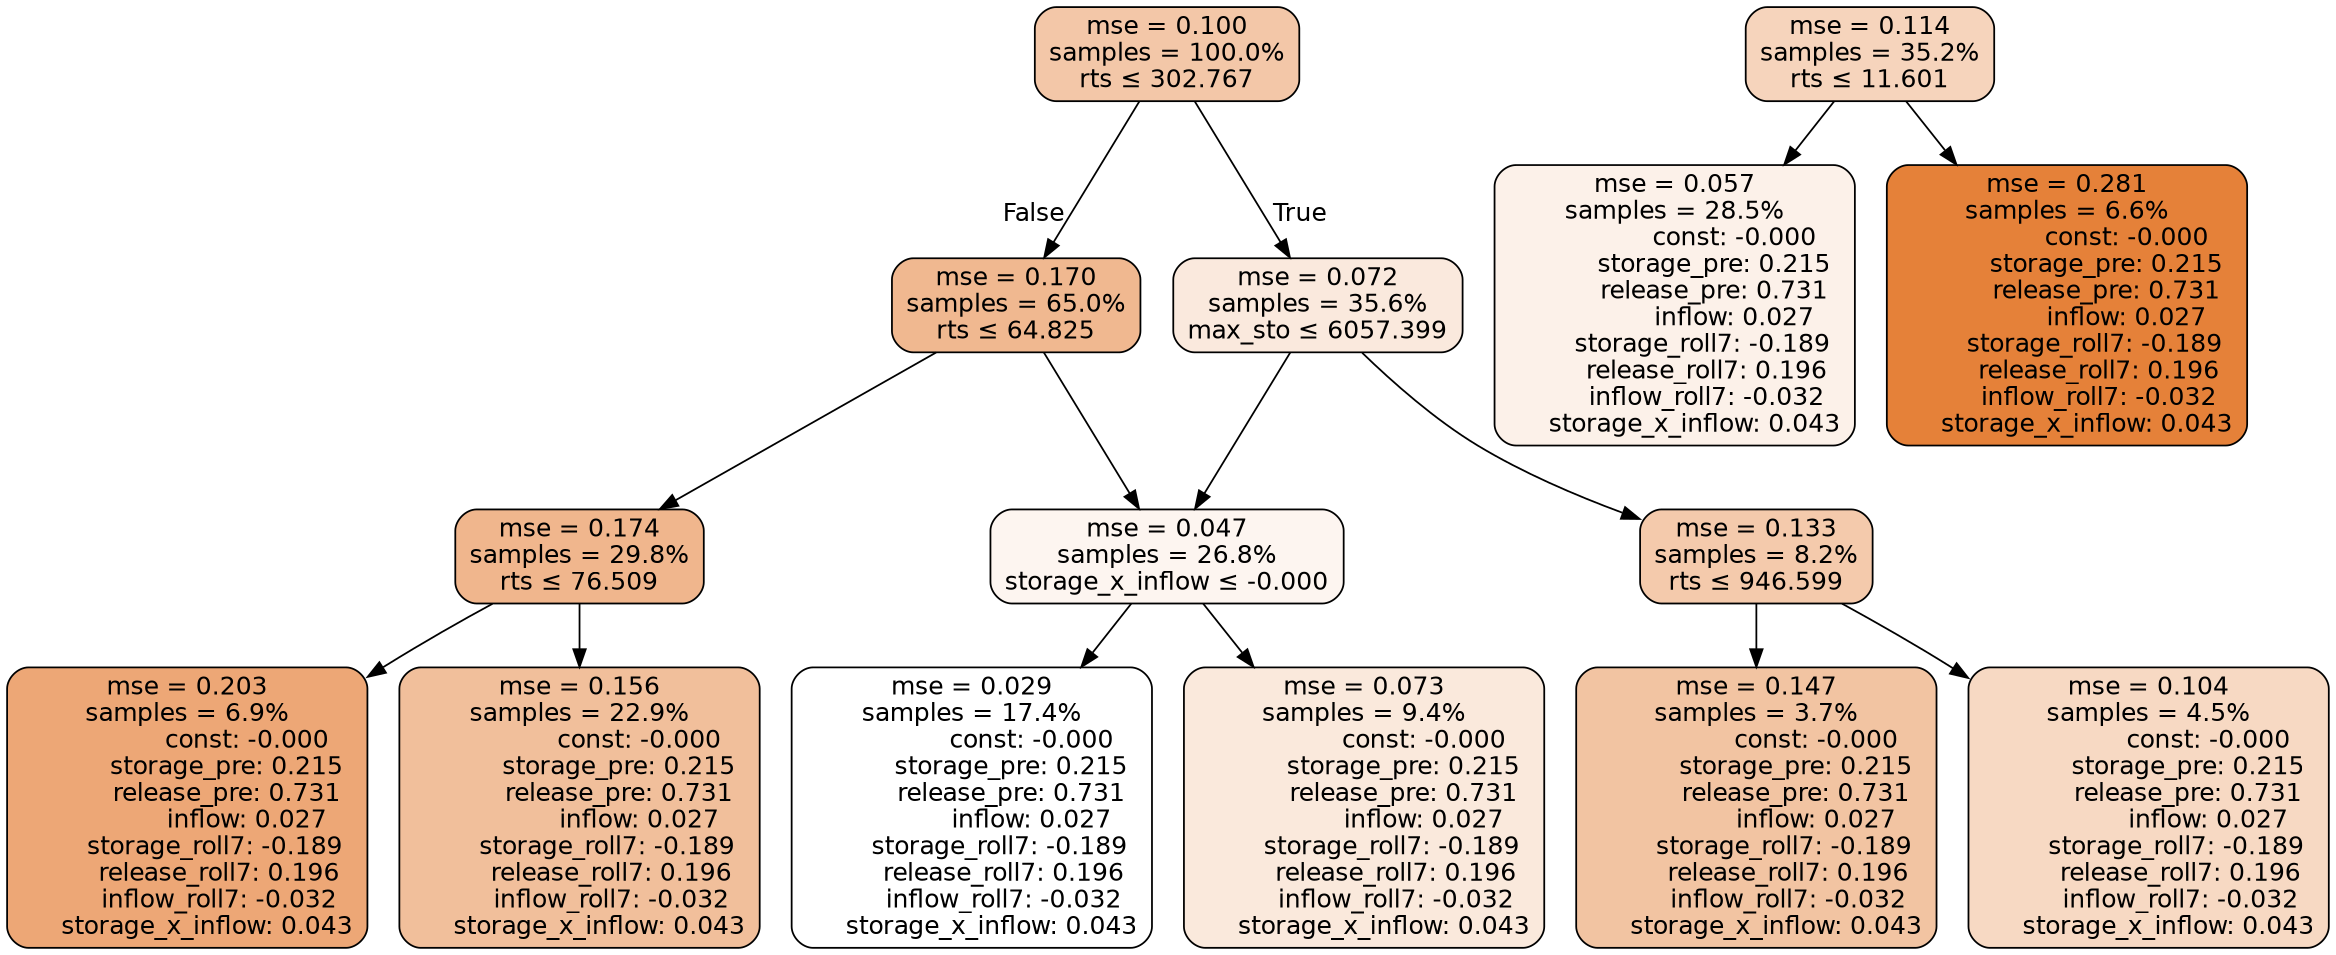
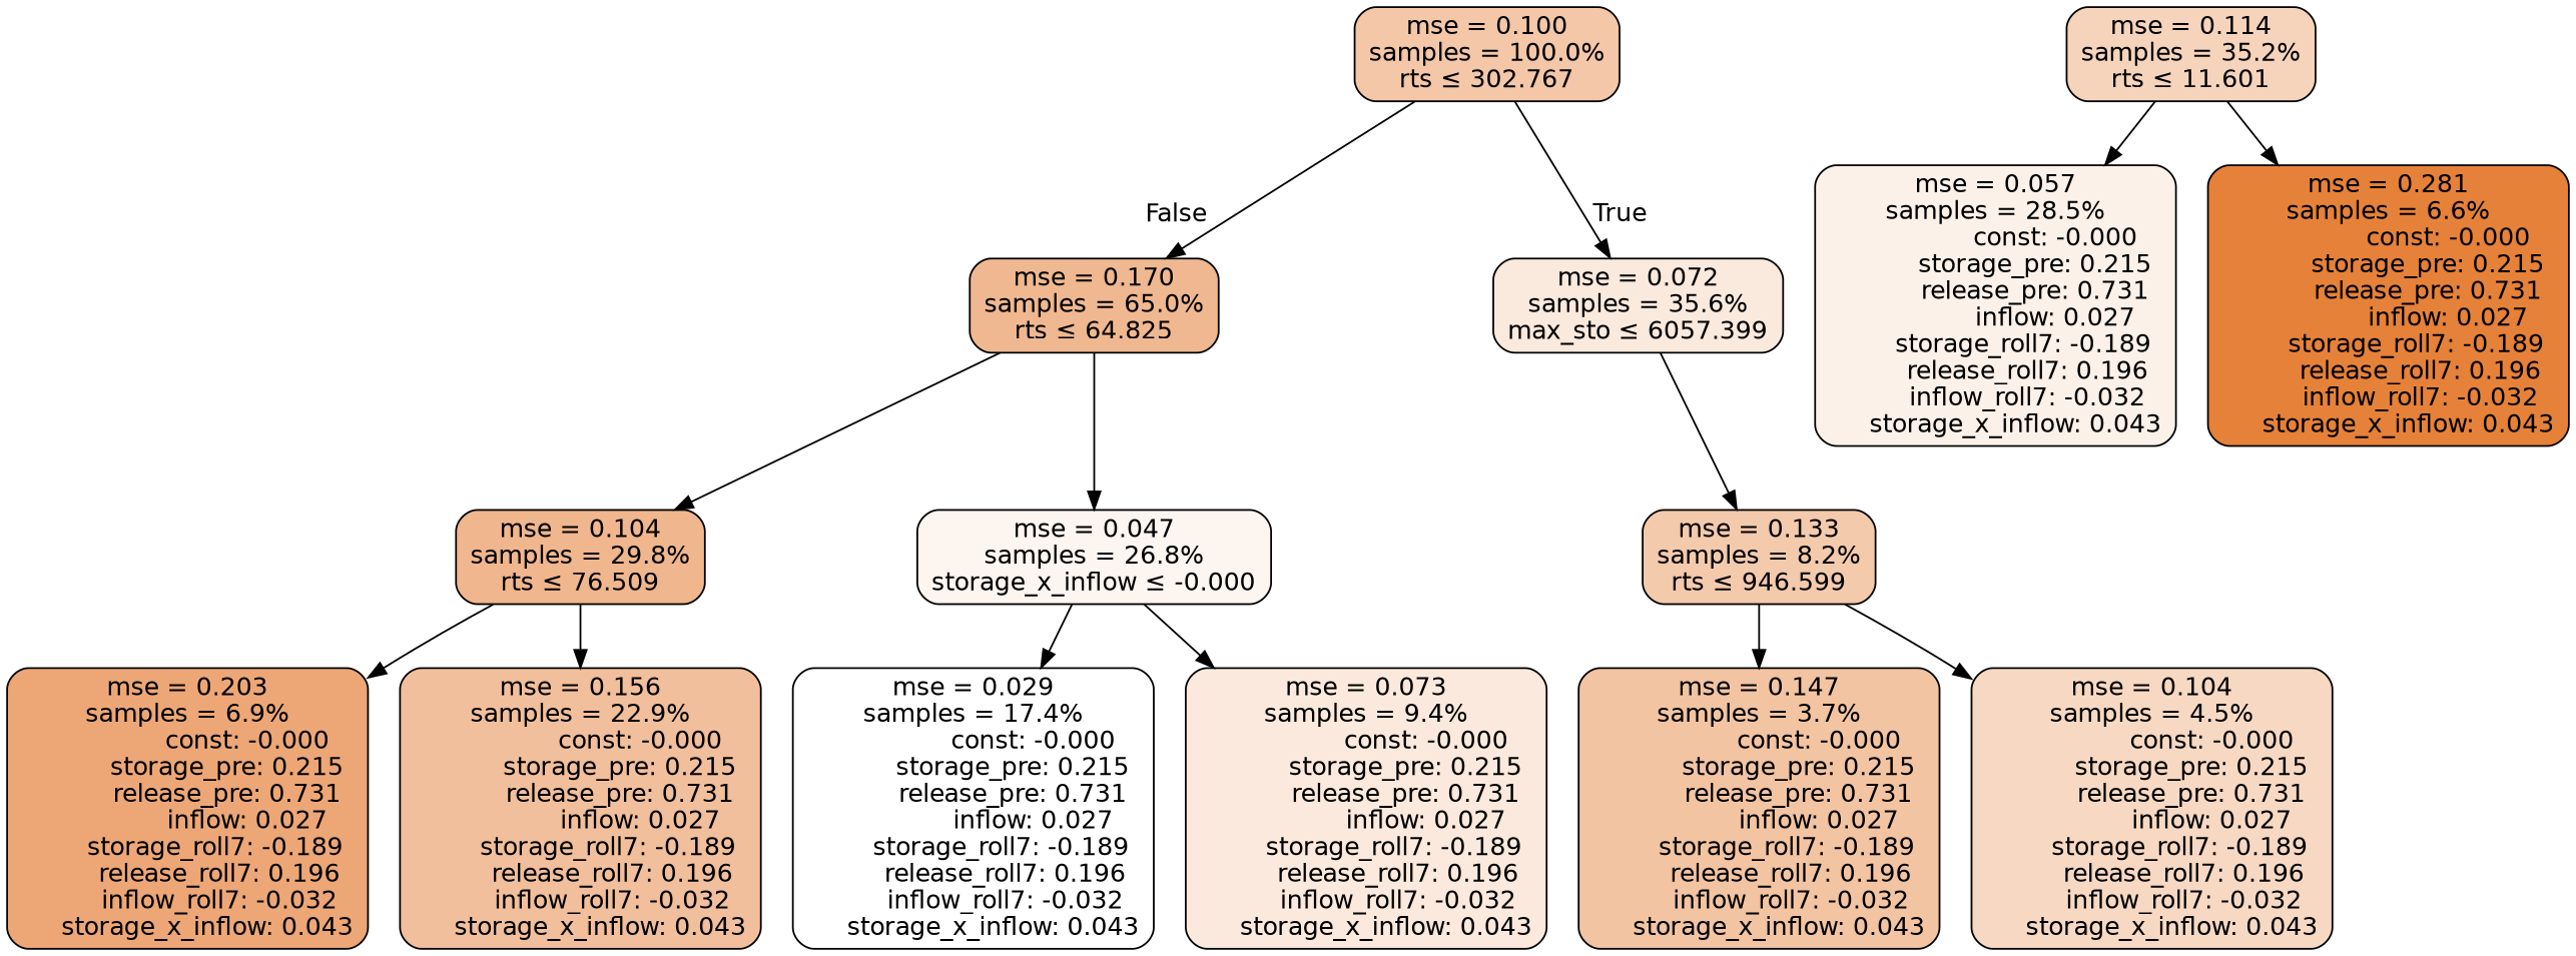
  digraph {
    node [color=black fontname=helvetica shape=rectangle style="filled, rounded"]
    edge [fontname=helvetica]
    n1 [fillcolor="#f3c7a8" label="mse = 0.100\nsamples = 100.0%\nrts &le; 302.767"]
    n2 [fillcolor="#f0b890" label="mse = 0.170\nsamples = 65.0%\nrts &le; 64.825"]
    n3 [fillcolor="#fae9dd" label="mse = 0.072\nsamples = 35.6%\nmax_sto &le; 6057.399"]
-   n4 [fillcolor="#f0b68d" label="mse = 0.174\nsamples = 29.8%\nrts &le; 76.509"]
+   n4 [fillcolor="#f0b68d" label="mse = 0.104\nsamples = 29.8%\nrts &le; 76.509"]
    n5 [fillcolor="#fdf5f0" label="mse = 0.047\nsamples = 26.8%\nstorage_x_inflow &le; -0.000"]
    n6 [fillcolor="#f4caac" label="mse = 0.133\nsamples = 8.2%\nrts &le; 946.599"]
    n7 [fillcolor="#f6d4bc" label="mse = 0.114\nsamples = 35.2%\nrts &le; 11.601"]
    n8 [fillcolor="#fcf1e9" label="mse = 0.057\nsamples = 28.5%\n               const: -0.000\n          storage_pre: 0.215\n          release_pre: 0.731\n               inflow: 0.027\n       storage_roll7: -0.189\n        release_roll7: 0.196\n        inflow_roll7: -0.032\n     storage_x_inflow: 0.043"]
    n9 [fillcolor="#e58139" label="mse = 0.281\nsamples = 6.6%\n               const: -0.000\n          storage_pre: 0.215\n          release_pre: 0.731\n               inflow: 0.027\n       storage_roll7: -0.189\n        release_roll7: 0.196\n        inflow_roll7: -0.032\n     storage_x_inflow: 0.043"]
    n10 [fillcolor="#eda776" label="mse = 0.203\nsamples = 6.9%\n               const: -0.000\n          storage_pre: 0.215\n          release_pre: 0.731\n               inflow: 0.027\n       storage_roll7: -0.189\n        release_roll7: 0.196\n        inflow_roll7: -0.032\n     storage_x_inflow: 0.043"]
    n11 [fillcolor="#f1bf9b" label="mse = 0.156\nsamples = 22.9%\n               const: -0.000\n          storage_pre: 0.215\n          release_pre: 0.731\n               inflow: 0.027\n       storage_roll7: -0.189\n        release_roll7: 0.196\n        inflow_roll7: -0.032\n     storage_x_inflow: 0.043"]
    n12 [fillcolor="#ffffff" label="mse = 0.029\nsamples = 17.4%\n               const: -0.000\n          storage_pre: 0.215\n          release_pre: 0.731\n               inflow: 0.027\n       storage_roll7: -0.189\n        release_roll7: 0.196\n        inflow_roll7: -0.032\n     storage_x_inflow: 0.043"]
    n13 [fillcolor="#fae9dc" label="mse = 0.073\nsamples = 9.4%\n               const: -0.000\n          storage_pre: 0.215\n          release_pre: 0.731\n               inflow: 0.027\n       storage_roll7: -0.189\n        release_roll7: 0.196\n        inflow_roll7: -0.032\n     storage_x_inflow: 0.043"]
    n14 [fillcolor="#f2c4a2" label="mse = 0.147\nsamples = 3.7%\n               const: -0.000\n          storage_pre: 0.215\n          release_pre: 0.731\n               inflow: 0.027\n       storage_roll7: -0.189\n        release_roll7: 0.196\n        inflow_roll7: -0.032\n     storage_x_inflow: 0.043"]
    n15 [fillcolor="#f7d9c3" label="mse = 0.104\nsamples = 4.5%\n               const: -0.000\n          storage_pre: 0.215\n          release_pre: 0.731\n               inflow: 0.027\n       storage_roll7: -0.189\n        release_roll7: 0.196\n        inflow_roll7: -0.032\n     storage_x_inflow: 0.043"]
    n1 -> n2 [headlabel=False labelangle=45 labeldistance=2.5]
    n1 -> n3 [headlabel=True labelangle=-45 labeldistance=2.5]
    n2 -> n4
    n2 -> n5
-   n3 -> n5
    n3 -> n6
    n4 -> n10
    n4 -> n11
    n5 -> n12
    n5 -> n13
    n6 -> n14
    n6 -> n15
    n7 -> n8
    n7 -> n9
  }
